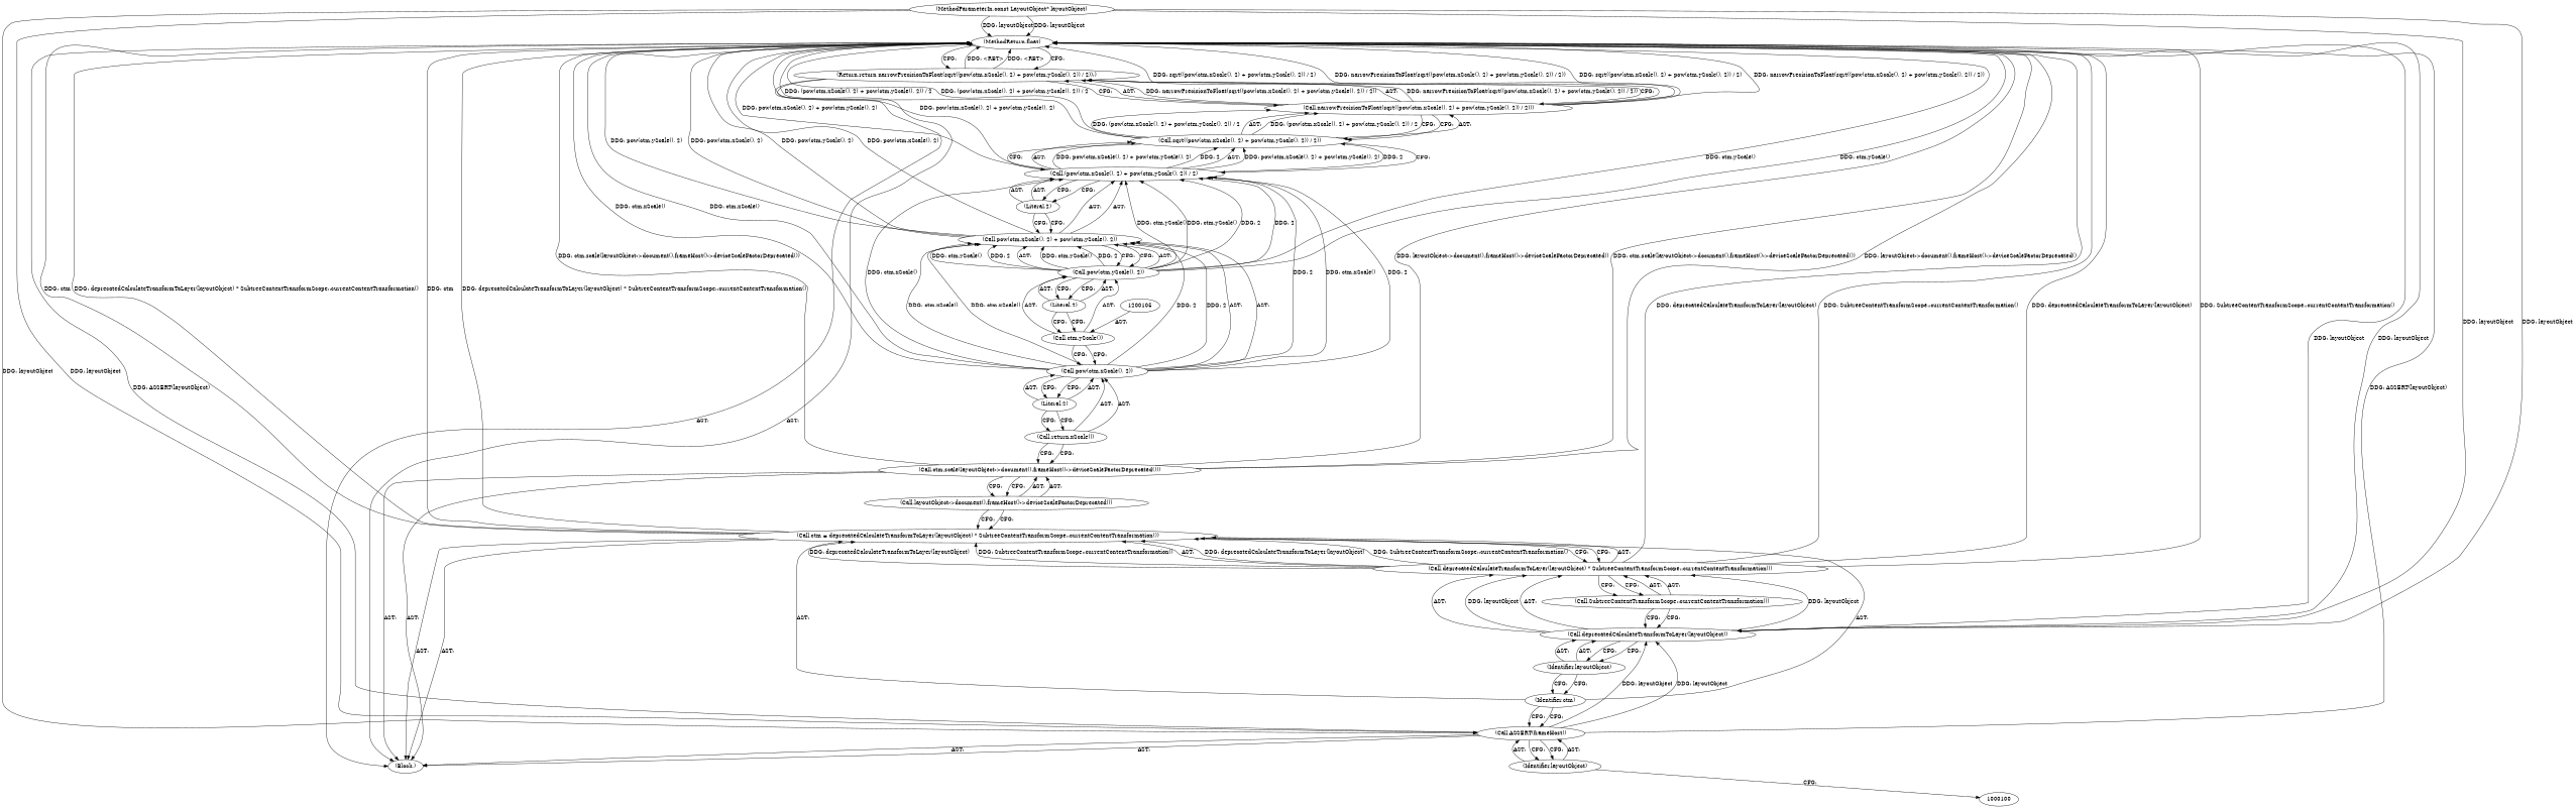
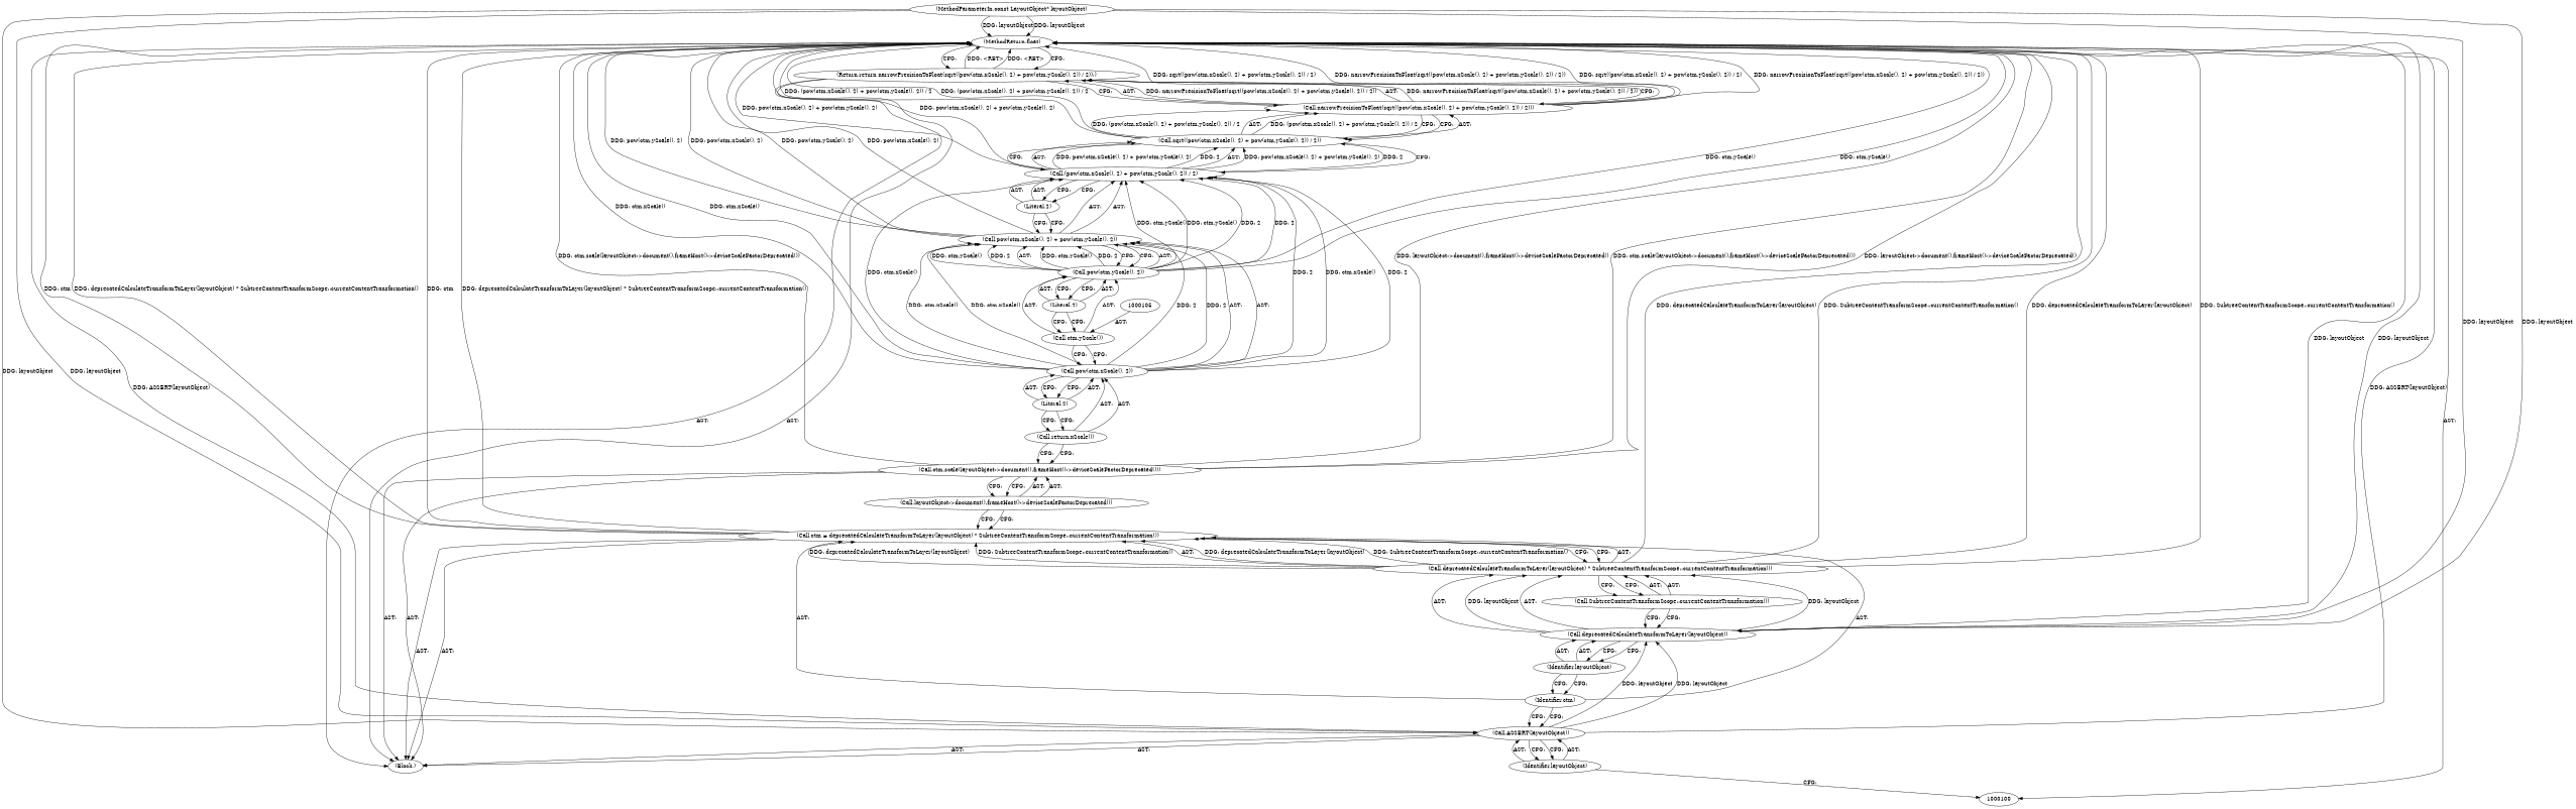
  digraph {
    n1 [label="(MethodReturn,float)"]
    n2 [label="(Return,return narrowPrecisionToFloat(sqrt((pow(ctm.xScale(), 2) + pow(ctm.yScale(), 2)) / 2));)"]
    1000100
    n4 [label="(Block,)"]
    n5 [label="(Call,narrowPrecisionToFloat(sqrt((pow(ctm.xScale(), 2) + pow(ctm.yScale(), 2)) / 2)))"]
    n6 [label="(MethodParameterIn,const LayoutObject* layoutObject)"]
-   n7 [label="(Call,ASSERT(frameHost))"]
+   n7 [label="(Call,ASSERT(layoutObject))"]
    n8 [label="(Call,deprecatedCalculateTransformToLayer(layoutObject))"]
    n9 [label="(Identifier,layoutObject)"]
    n10 [label="(Call,deprecatedCalculateTransformToLayer(layoutObject) * SubtreeContentTransformScope::currentContentTransformation())"]
    n11 [label="(Identifier,layoutObject)"]
    n12 [label="(Call,ctm = deprecatedCalculateTransformToLayer(layoutObject) * SubtreeContentTransformScope::currentContentTransformation())"]
    n13 [label="(Call,SubtreeContentTransformScope::currentContentTransformation())"]
    n14 [label="(Identifier,ctm)"]
    n15 [label="(Call,layoutObject->document().frameHost()->deviceScaleFactorDeprecated())"]
    n16 [label="(Call,ctm.scale(layoutObject->document().frameHost()->deviceScaleFactorDeprecated()))"]
    n17 [label="(Call,sqrt((pow(ctm.xScale(), 2) + pow(ctm.yScale(), 2)) / 2))"]
    n18 [label="(Call,(pow(ctm.xScale(), 2) + pow(ctm.yScale(), 2)) / 2)"]
    n19 [label="(Literal,2)"]
    n20 [label="(Call,pow(ctm.xScale(), 2) + pow(ctm.yScale(), 2))"]
    n21 [label="(Call,pow(ctm.yScale(), 2))"]
    n22 [label="(Literal,2)"]
    n23 [label="(Call,pow(ctm.xScale(), 2))"]
    n24 [label="(Literal,2)"]
    n25 [label="(Call,return.xScale())"]
    n26 [label="(Call,ctm.yScale())"]
-   1000105 [label=1200105]
+   1000105
    n1 -> n2 [label="CFG: "]
    n1 -> n2 [label="CFG: "]
+   n1 -> 1000100 [label="AST: "]
    n2 -> n1 [label="DDG: <RET>"]
    n2 -> n1 [label="DDG: <RET>"]
    n2 -> n4 [label="AST: "]
    n2 -> n4 [label="AST: "]
    n2 -> n5 [label="CFG: "]
    n2 -> n5 [label="CFG: "]
    n5 -> n1 [label="DDG: narrowPrecisionToFloat(sqrt((pow(ctm.xScale(), 2) + pow(ctm.yScale(), 2)) / 2))"]
    n5 -> n1 [label="DDG: sqrt((pow(ctm.xScale(), 2) + pow(ctm.yScale(), 2)) / 2)"]
    n5 -> n1 [label="DDG: narrowPrecisionToFloat(sqrt((pow(ctm.xScale(), 2) + pow(ctm.yScale(), 2)) / 2))"]
    n5 -> n1 [label="DDG: sqrt((pow(ctm.xScale(), 2) + pow(ctm.yScale(), 2)) / 2)"]
    n5 -> n2 [label="AST: "]
    n5 -> n2 [label="DDG: narrowPrecisionToFloat(sqrt((pow(ctm.xScale(), 2) + pow(ctm.yScale(), 2)) / 2))"]
    n5 -> n2 [label="AST: "]
    n5 -> n2 [label="DDG: narrowPrecisionToFloat(sqrt((pow(ctm.xScale(), 2) + pow(ctm.yScale(), 2)) / 2))"]
    n5 -> n17 [label="CFG: "]
    n5 -> n17 [label="CFG: "]
    n6 -> n1 [label="DDG: layoutObject"]
    n6 -> n1 [label="DDG: layoutObject"]
    n6 -> n7 [label="DDG: layoutObject"]
    n6 -> n7 [label="DDG: layoutObject"]
    n6 -> n8 [label="DDG: layoutObject"]
    n6 -> n8 [label="DDG: layoutObject"]
    n7 -> n1 [label="DDG: ASSERT(layoutObject)"]
    n7 -> n1 [label="DDG: ASSERT(layoutObject)"]
    n7 -> n4 [label="AST: "]
    n7 -> n4 [label="AST: "]
    n7 -> n8 [label="DDG: layoutObject"]
    n7 -> n8 [label="DDG: layoutObject"]
    n7 -> n9 [label="CFG: "]
    n7 -> n9 [label="CFG: "]
    n8 -> n1 [label="DDG: layoutObject"]
    n8 -> n1 [label="DDG: layoutObject"]
    n8 -> n10 [label="AST: "]
    n8 -> n10 [label="DDG: layoutObject"]
    n8 -> n10 [label="AST: "]
    n8 -> n10 [label="DDG: layoutObject"]
    n8 -> n11 [label="CFG: "]
    n8 -> n11 [label="CFG: "]
    n9 -> 1000100 [label="CFG: "]
    n9 -> n7 [label="AST: "]
    n9 -> n7 [label="AST: "]
    n10 -> n1 [label="DDG: SubtreeContentTransformScope::currentContentTransformation()"]
    n10 -> n1 [label="DDG: deprecatedCalculateTransformToLayer(layoutObject)"]
    n10 -> n1 [label="DDG: SubtreeContentTransformScope::currentContentTransformation()"]
    n10 -> n1 [label="DDG: deprecatedCalculateTransformToLayer(layoutObject)"]
    n10 -> n12 [label="AST: "]
    n10 -> n12 [label="DDG: deprecatedCalculateTransformToLayer(layoutObject)"]
    n10 -> n12 [label="DDG: SubtreeContentTransformScope::currentContentTransformation()"]
    n10 -> n12 [label="AST: "]
    n10 -> n12 [label="DDG: deprecatedCalculateTransformToLayer(layoutObject)"]
    n10 -> n12 [label="DDG: SubtreeContentTransformScope::currentContentTransformation()"]
    n10 -> n13 [label="CFG: "]
    n10 -> n13 [label="CFG: "]
    n11 -> n8 [label="AST: "]
    n11 -> n8 [label="AST: "]
    n11 -> n14 [label="CFG: "]
    n11 -> n14 [label="CFG: "]
    n12 -> n1 [label="DDG: deprecatedCalculateTransformToLayer(layoutObject) * SubtreeContentTransformScope::currentContentTransformation()"]
    n12 -> n1 [label="DDG: ctm"]
    n12 -> n1 [label="DDG: deprecatedCalculateTransformToLayer(layoutObject) * SubtreeContentTransformScope::currentContentTransformation()"]
    n12 -> n1 [label="DDG: ctm"]
    n12 -> n4 [label="AST: "]
    n12 -> n4 [label="AST: "]
    n12 -> n10 [label="CFG: "]
    n12 -> n10 [label="CFG: "]
    n13 -> n8 [label="CFG: "]
    n13 -> n8 [label="CFG: "]
    n13 -> n10 [label="AST: "]
    n13 -> n10 [label="AST: "]
    n14 -> n7 [label="CFG: "]
    n14 -> n7 [label="CFG: "]
    n14 -> n12 [label="AST: "]
    n14 -> n12 [label="AST: "]
    n15 -> n12 [label="CFG: "]
    n15 -> n12 [label="CFG: "]
    n15 -> n16 [label="AST: "]
    n15 -> n16 [label="AST: "]
    n16 -> n1 [label="DDG: ctm.scale(layoutObject->document().frameHost()->deviceScaleFactorDeprecated())"]
    n16 -> n1 [label="DDG: layoutObject->document().frameHost()->deviceScaleFactorDeprecated()"]
    n16 -> n1 [label="DDG: ctm.scale(layoutObject->document().frameHost()->deviceScaleFactorDeprecated())"]
    n16 -> n1 [label="DDG: layoutObject->document().frameHost()->deviceScaleFactorDeprecated()"]
    n16 -> n4 [label="AST: "]
    n16 -> n4 [label="AST: "]
    n16 -> n15 [label="CFG: "]
    n16 -> n15 [label="CFG: "]
    n17 -> n1 [label="DDG: (pow(ctm.xScale(), 2) + pow(ctm.yScale(), 2)) / 2"]
    n17 -> n1 [label="DDG: (pow(ctm.xScale(), 2) + pow(ctm.yScale(), 2)) / 2"]
    n17 -> n5 [label="AST: "]
    n17 -> n5 [label="DDG: (pow(ctm.xScale(), 2) + pow(ctm.yScale(), 2)) / 2"]
    n17 -> n5 [label="AST: "]
    n17 -> n5 [label="DDG: (pow(ctm.xScale(), 2) + pow(ctm.yScale(), 2)) / 2"]
    n17 -> n18 [label="CFG: "]
    n17 -> n18 [label="CFG: "]
    n18 -> n1 [label="DDG: pow(ctm.xScale(), 2) + pow(ctm.yScale(), 2)"]
    n18 -> n1 [label="DDG: pow(ctm.xScale(), 2) + pow(ctm.yScale(), 2)"]
    n18 -> n17 [label="AST: "]
    n18 -> n17 [label="DDG: pow(ctm.xScale(), 2) + pow(ctm.yScale(), 2)"]
    n18 -> n17 [label="DDG: 2"]
    n18 -> n17 [label="AST: "]
    n18 -> n17 [label="DDG: pow(ctm.xScale(), 2) + pow(ctm.yScale(), 2)"]
    n18 -> n17 [label="DDG: 2"]
    n18 -> n19 [label="CFG: "]
    n18 -> n19 [label="CFG: "]
    n19 -> n18 [label="AST: "]
    n19 -> n18 [label="AST: "]
    n19 -> n20 [label="CFG: "]
    n19 -> n20 [label="CFG: "]
    n20 -> n1 [label="DDG: pow(ctm.yScale(), 2)"]
    n20 -> n1 [label="DDG: pow(ctm.xScale(), 2)"]
    n20 -> n1 [label="DDG: pow(ctm.yScale(), 2)"]
    n20 -> n1 [label="DDG: pow(ctm.xScale(), 2)"]
    n20 -> n18 [label="AST: "]
    n20 -> n18 [label="AST: "]
    n20 -> n21 [label="CFG: "]
    n20 -> n21 [label="CFG: "]
    n21 -> n1 [label="DDG: ctm.yScale()"]
    n21 -> n1 [label="DDG: ctm.yScale()"]
    n21 -> n18 [label="DDG: ctm.yScale()"]
    n21 -> n18 [label="DDG: 2"]
    n21 -> n18 [label="DDG: ctm.yScale()"]
    n21 -> n18 [label="DDG: 2"]
    n21 -> n20 [label="AST: "]
    n21 -> n20 [label="DDG: ctm.yScale()"]
    n21 -> n20 [label="DDG: 2"]
    n21 -> n20 [label="AST: "]
    n21 -> n20 [label="DDG: ctm.yScale()"]
    n21 -> n20 [label="DDG: 2"]
    n21 -> n22 [label="CFG: "]
    n21 -> n22 [label="CFG: "]
    n22 -> n21 [label="AST: "]
    n22 -> n21 [label="AST: "]
    n22 -> n26 [label="CFG: "]
    n22 -> n26 [label="CFG: "]
    n23 -> n1 [label="DDG: ctm.xScale()"]
    n23 -> n1 [label="DDG: ctm.xScale()"]
    n23 -> n18 [label="DDG: ctm.xScale()"]
    n23 -> n18 [label="DDG: 2"]
    n23 -> n18 [label="DDG: ctm.xScale()"]
    n23 -> n18 [label="DDG: 2"]
    n23 -> n20 [label="AST: "]
    n23 -> n20 [label="DDG: ctm.xScale()"]
    n23 -> n20 [label="DDG: 2"]
    n23 -> n20 [label="AST: "]
    n23 -> n20 [label="DDG: ctm.xScale()"]
    n23 -> n20 [label="DDG: 2"]
    n23 -> n24 [label="CFG: "]
    n23 -> n24 [label="CFG: "]
    n24 -> n23 [label="AST: "]
    n24 -> n23 [label="AST: "]
    n24 -> n25 [label="CFG: "]
    n24 -> n25 [label="CFG: "]
    n25 -> n16 [label="CFG: "]
    n25 -> n16 [label="CFG: "]
    n25 -> n23 [label="AST: "]
    n25 -> n23 [label="AST: "]
    n26 -> n21 [label="AST: "]
    n26 -> n21 [label="AST: "]
    n26 -> n23 [label="CFG: "]
    n26 -> n23 [label="CFG: "]
    1000105 -> n26 [label="AST: "]
  }
